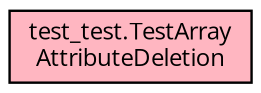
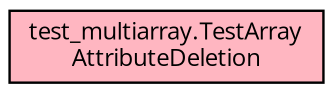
  digraph {
    rankdir=LR
    fontname="Open Sans"
-   n1 [color=black fillcolor=lightpink fontname="Open Sans" fontsize=10 height=0.2 label="test_test.TestArray\lAttributeDeletion" shape=record style=filled width=0.4]
+   n1 [color=black fillcolor=lightpink fontname="Open Sans" fontsize=10 height=0.2 label="test_multiarray.TestArray\lAttributeDeletion" shape=record style=filled width=0.4]
  }
